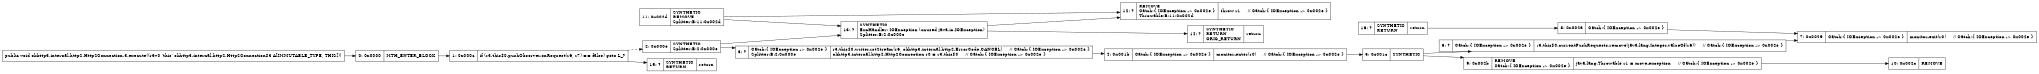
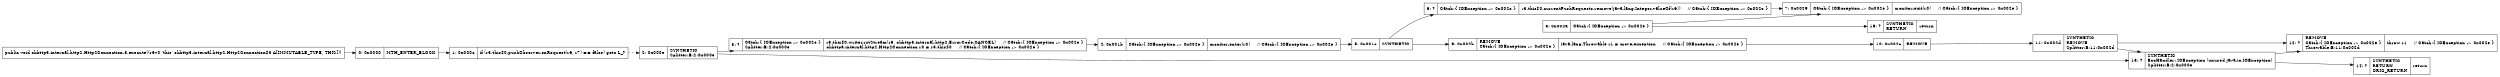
  digraph {
    rankdir=LR
    node [shape=record]
    n1 [label="{0\:\ 0x0000|MTH_ENTER_BLOCK\l}"]
    n2 [label="{1\:\ 0x000c|if (r3.this$0.pushObserver.onRequest(r6, r7) == false) goto L_?\l}"]
    n3 [label="{2\:\ 0x000e|SYNTHETIC\lSplitter:B:2:0x000e\l}"]
-   n4 [label="{15\:\ ?|SYNTHETIC\lRETURN\l|return\l}"]
    n5 [label="{3\:\ ?|Catch:\{ IOException \-\> 0x002e \}\lSplitter:B:2:0x000e\l|r3.this$0.writer.rstStream(r6, okhttp3.internal.http2.ErrorCode.CANCEL)     \/\/ Catch:\{ IOException \-\> 0x002e \}\lokhttp3.internal.http2.Http2Connection r0 = r3.this$0     \/\/ Catch:\{ IOException \-\> 0x002e \}\l}"]
    n6 [label="{13\:\ ?|SYNTHETIC\lExcHandler: IOException (unused java.io.IOException)\lSplitter:B:2:0x000e\l}"]
    n7 [label="{4\:\ 0x001b|Catch:\{ IOException \-\> 0x002e \}\l|monitor\-enter(r0)     \/\/ Catch:\{ IOException \-\> 0x002e \}\l}"]
    n8 [label="{12\:\ ?|REMOVE\lCatch:\{ IOException \-\> 0x002e \}\lThrowable:B:11:0x002d\l|throw r1     \/\/ Catch:\{ IOException \-\> 0x002e \}\l}"]
    n9 [label="{14\:\ ?|SYNTHETIC\lRETURN\lORIG_RETURN\l|return\l}"]
    n10 [label="{5\:\ 0x001c|SYNTHETIC\l}"]
    n11 [label="{6\:\ ?|Catch:\{ IOException \-\> 0x002e \}\l|r3.this$0.currentPushRequests.remove(java.lang.Integer.valueOf(r6))     \/\/ Catch:\{ IOException \-\> 0x002e \}\l}"]
    n12 [label="{9\:\ 0x002b|REMOVE\lCatch:\{ IOException \-\> 0x002e \}\l|java.lang.Throwable r1 = move\-exception     \/\/ Catch:\{ IOException \-\> 0x002e \}\l}"]
    n13 [label="{7\:\ 0x0029|Catch:\{ IOException \-\> 0x002e \}\l|monitor\-exit(r0)     \/\/ Catch:\{ IOException \-\> 0x002e \}\l}"]
    n14 [label="{10\:\ 0x002c|REMOVE\l}"]
    n15 [label="{8\:\ 0x002a|Catch:\{ IOException \-\> 0x002e \}\l}"]
    n16 [label="{16\:\ ?|SYNTHETIC\lRETURN\l|return\l}"]
    n17 [label="{11\:\ 0x002d|SYNTHETIC\lREMOVE\lSplitter:B:11:0x002d\l}"]
    n18 [label="{public void okhttp3.internal.http2.Http2Connection.3.execute((r3v0 'this' okhttp3.internal.http2.Http2Connection$3 A[IMMUTABLE_TYPE, THIS])) }"]
    n1 -> n2
    n2 -> n3 [style=dashed]
-   n2 -> n4
    n3 -> n5
    n3 -> n6
    n5 -> n7
    n6 -> n8
    n6 -> n9
    n7 -> n10
    n10 -> n11
    n10 -> n12
    n11 -> n13
    n12 -> n14
+   n14 -> n17
    n15 -> n13
-   n16 -> n15
+   n15 -> n16
    n17 -> n6
    n17 -> n8
    n18 -> n1
  }
